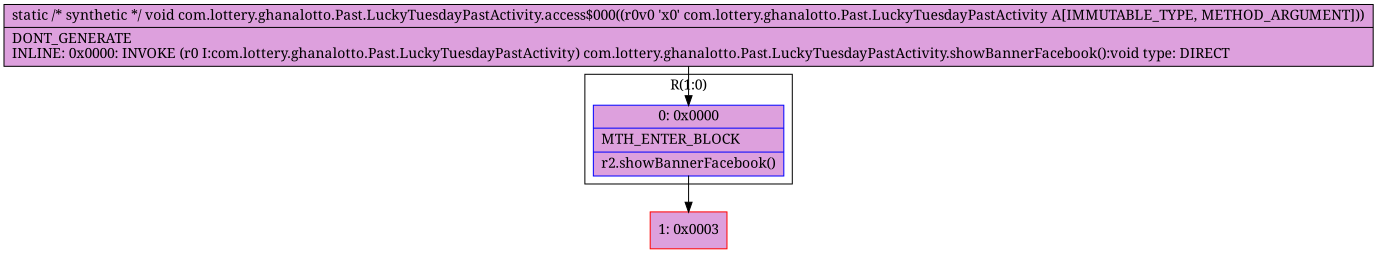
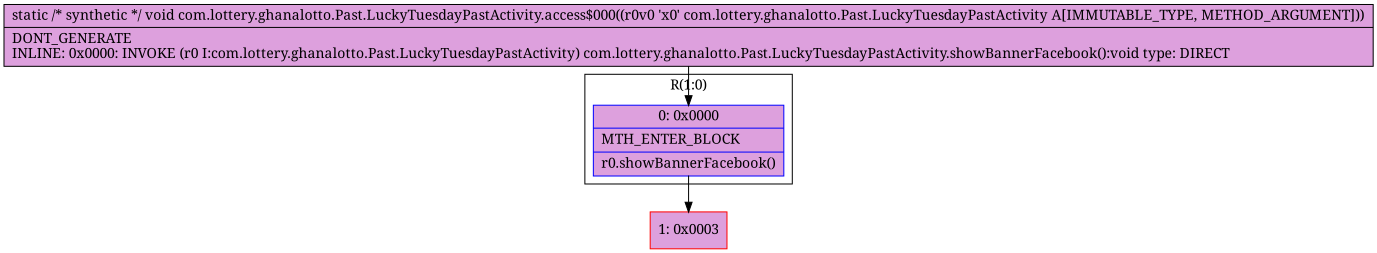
  digraph {
    fontname="Noto Serif"
    node [shape=record style=filled fillcolor=plum fontname="Noto Serif"]
    edge [fontname="Noto Serif"]
-   n1 [color=blue label="{0\:\ 0x0000|MTH_ENTER_BLOCK\l|r2.showBannerFacebook()\l}"]
+   n1 [color=blue label="{0\:\ 0x0000|MTH_ENTER_BLOCK\l|r0.showBannerFacebook()\l}"]
    n2 [color=red label="{1\:\ 0x0003}"]
    n3 [label="{static \/* synthetic *\/ void com.lottery.ghanalotto.Past.LuckyTuesdayPastActivity.access$000((r0v0 'x0' com.lottery.ghanalotto.Past.LuckyTuesdayPastActivity A[IMMUTABLE_TYPE, METHOD_ARGUMENT]))  | DONT_GENERATE\lINLINE: 0x0000: INVOKE  (r0 I:com.lottery.ghanalotto.Past.LuckyTuesdayPastActivity) com.lottery.ghanalotto.Past.LuckyTuesdayPastActivity.showBannerFacebook():void type: DIRECT\l}"]
    subgraph cluster_1 {
      label="R(1:0)"
      n1
    }
    n1 -> n2
    n3 -> n1
  }
